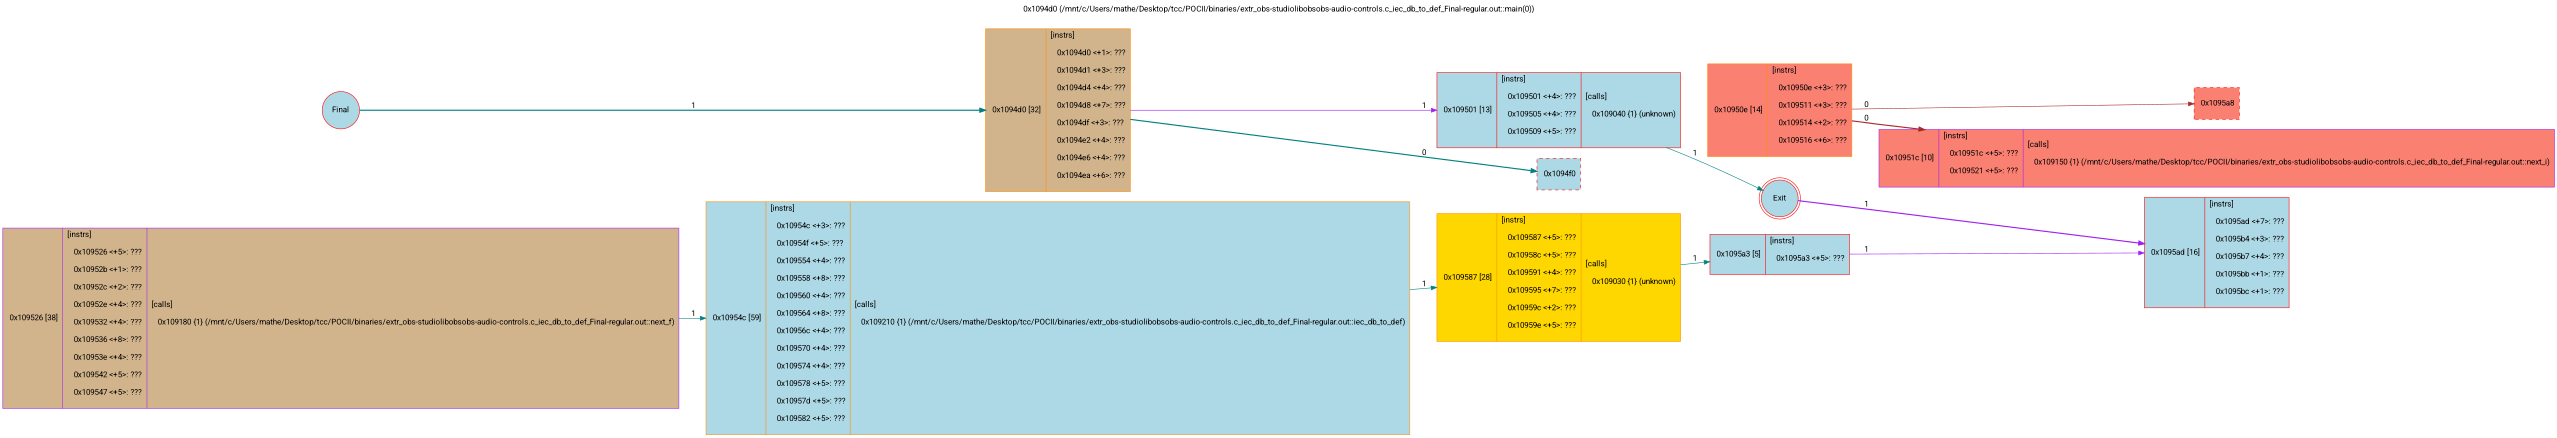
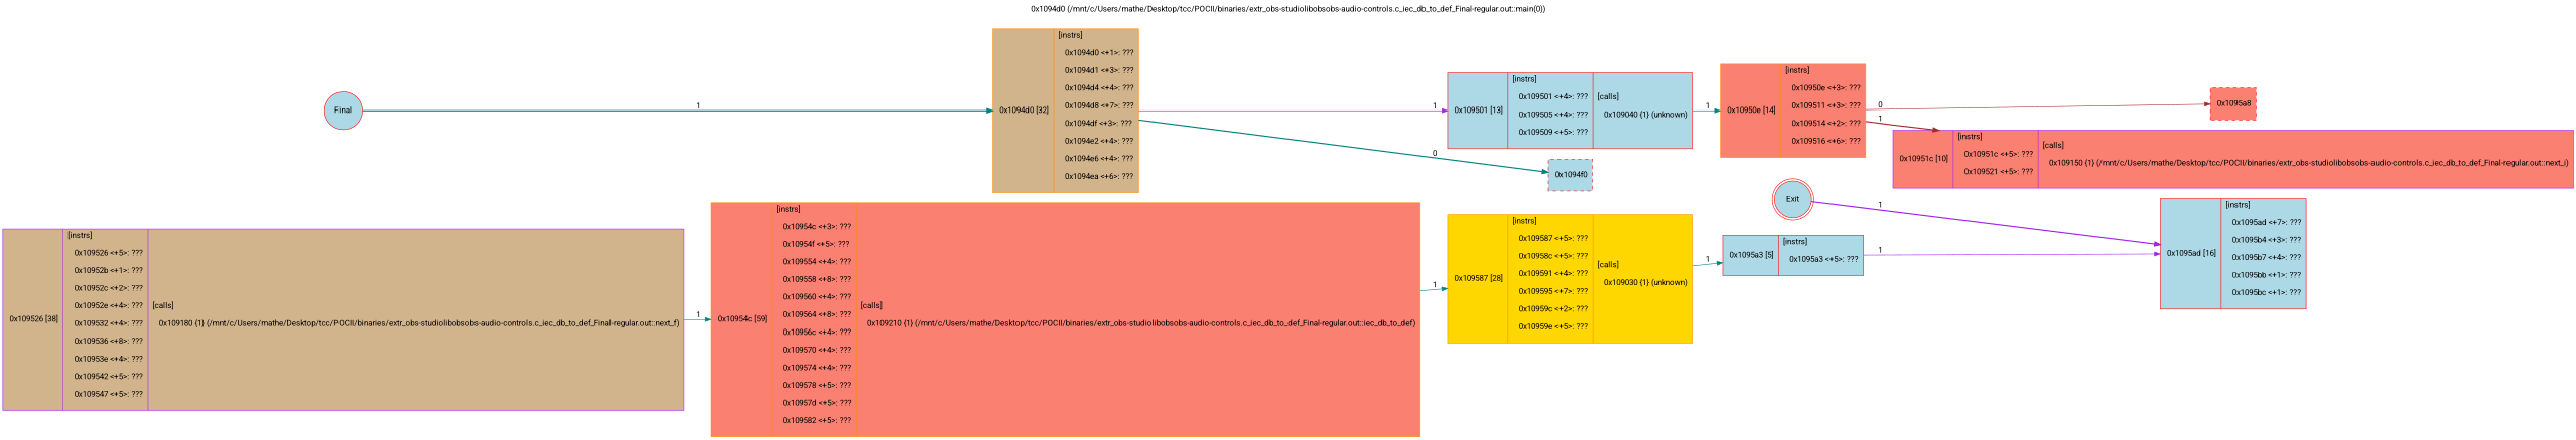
  digraph {
    fontname=Roboto
    label="0x1094d0 (/mnt/c/Users/mathe/Desktop/tcc/POCII/binaries/extr_obs-studiolibobsobs-audio-controls.c_iec_db_to_def_Final-regular.out::main(0))"
    labelloc=t
    rankdir=LR
    node [color=red fillcolor=lightblue fontname=Roboto shape=record style=filled]
    edge [color=teal fontname=Roboto style=solid]
    n1 [height=0.3 label=Final shape=circle width=0.3]
    n2 [color=darkorange fillcolor=tan label="{\n     0x1094d0 [32]\l\n     | [instrs]\l\n     &nbsp;&nbsp;0x1094d0 \<+1\>: ???\l\n     &nbsp;&nbsp;0x1094d1 \<+3\>: ???\l\n     &nbsp;&nbsp;0x1094d4 \<+4\>: ???\l\n     &nbsp;&nbsp;0x1094d8 \<+7\>: ???\l\n     &nbsp;&nbsp;0x1094df \<+3\>: ???\l\n     &nbsp;&nbsp;0x1094e2 \<+4\>: ???\l\n     &nbsp;&nbsp;0x1094e6 \<+4\>: ???\l\n     &nbsp;&nbsp;0x1094ea \<+6\>: ???\l\n  }"]
    n3 [label="{\n     0x109501 [13]\l\n     | [instrs]\l\n     &nbsp;&nbsp;0x109501 \<+4\>: ???\l\n     &nbsp;&nbsp;0x109505 \<+4\>: ???\l\n     &nbsp;&nbsp;0x109509 \<+5\>: ???\l\n     | [calls]\l\n     &nbsp;&nbsp;0x109040 \{1\} (unknown)\l\n  }"]
    n4 [label="{\n     0x1094f0\l\n  }" style="dashed,filled"]
    n5 [color=darkorange fillcolor=salmon label="{\n     0x10950e [14]\l\n     | [instrs]\l\n     &nbsp;&nbsp;0x10950e \<+3\>: ???\l\n     &nbsp;&nbsp;0x109511 \<+3\>: ???\l\n     &nbsp;&nbsp;0x109514 \<+2\>: ???\l\n     &nbsp;&nbsp;0x109516 \<+6\>: ???\l\n  }"]
    n6 [fillcolor=salmon label="{\n     0x1095a8\l\n  }" style="dashed,filled"]
    n7 [color=purple fillcolor=salmon label="{\n     0x10951c [10]\l\n     | [instrs]\l\n     &nbsp;&nbsp;0x10951c \<+5\>: ???\l\n     &nbsp;&nbsp;0x109521 \<+5\>: ???\l\n     | [calls]\l\n     &nbsp;&nbsp;0x109150 \{1\} (/mnt/c/Users/mathe/Desktop/tcc/POCII/binaries/extr_obs-studiolibobsobs-audio-controls.c_iec_db_to_def_Final-regular.out::next_i)\l\n  }"]
    n8 [color=purple fillcolor=tan label="{\n     0x109526 [38]\l\n     | [instrs]\l\n     &nbsp;&nbsp;0x109526 \<+5\>: ???\l\n     &nbsp;&nbsp;0x10952b \<+1\>: ???\l\n     &nbsp;&nbsp;0x10952c \<+2\>: ???\l\n     &nbsp;&nbsp;0x10952e \<+4\>: ???\l\n     &nbsp;&nbsp;0x109532 \<+4\>: ???\l\n     &nbsp;&nbsp;0x109536 \<+8\>: ???\l\n     &nbsp;&nbsp;0x10953e \<+4\>: ???\l\n     &nbsp;&nbsp;0x109542 \<+5\>: ???\l\n     &nbsp;&nbsp;0x109547 \<+5\>: ???\l\n     | [calls]\l\n     &nbsp;&nbsp;0x109180 \{1\} (/mnt/c/Users/mathe/Desktop/tcc/POCII/binaries/extr_obs-studiolibobsobs-audio-controls.c_iec_db_to_def_Final-regular.out::next_f)\l\n  }"]
-   n9 [color=darkorange label="{\n     0x10954c [59]\l\n     | [instrs]\l\n     &nbsp;&nbsp;0x10954c \<+3\>: ???\l\n     &nbsp;&nbsp;0x10954f \<+5\>: ???\l\n     &nbsp;&nbsp;0x109554 \<+4\>: ???\l\n     &nbsp;&nbsp;0x109558 \<+8\>: ???\l\n     &nbsp;&nbsp;0x109560 \<+4\>: ???\l\n     &nbsp;&nbsp;0x109564 \<+8\>: ???\l\n     &nbsp;&nbsp;0x10956c \<+4\>: ???\l\n     &nbsp;&nbsp;0x109570 \<+4\>: ???\l\n     &nbsp;&nbsp;0x109574 \<+4\>: ???\l\n     &nbsp;&nbsp;0x109578 \<+5\>: ???\l\n     &nbsp;&nbsp;0x10957d \<+5\>: ???\l\n     &nbsp;&nbsp;0x109582 \<+5\>: ???\l\n     | [calls]\l\n     &nbsp;&nbsp;0x109210 \{1\} (/mnt/c/Users/mathe/Desktop/tcc/POCII/binaries/extr_obs-studiolibobsobs-audio-controls.c_iec_db_to_def_Final-regular.out::iec_db_to_def)\l\n  }"]
+   n9 [color=darkorange fillcolor=salmon label="{\n     0x10954c [59]\l\n     | [instrs]\l\n     &nbsp;&nbsp;0x10954c \<+3\>: ???\l\n     &nbsp;&nbsp;0x10954f \<+5\>: ???\l\n     &nbsp;&nbsp;0x109554 \<+4\>: ???\l\n     &nbsp;&nbsp;0x109558 \<+8\>: ???\l\n     &nbsp;&nbsp;0x109560 \<+4\>: ???\l\n     &nbsp;&nbsp;0x109564 \<+8\>: ???\l\n     &nbsp;&nbsp;0x10956c \<+4\>: ???\l\n     &nbsp;&nbsp;0x109570 \<+4\>: ???\l\n     &nbsp;&nbsp;0x109574 \<+4\>: ???\l\n     &nbsp;&nbsp;0x109578 \<+5\>: ???\l\n     &nbsp;&nbsp;0x10957d \<+5\>: ???\l\n     &nbsp;&nbsp;0x109582 \<+5\>: ???\l\n     | [calls]\l\n     &nbsp;&nbsp;0x109210 \{1\} (/mnt/c/Users/mathe/Desktop/tcc/POCII/binaries/extr_obs-studiolibobsobs-audio-controls.c_iec_db_to_def_Final-regular.out::iec_db_to_def)\l\n  }"]
    Exit [height=0.3 peripheries=2 shape=circle width=0.3]
    n11 [label="{\n     0x1095ad [16]\l\n     | [instrs]\l\n     &nbsp;&nbsp;0x1095ad \<+7\>: ???\l\n     &nbsp;&nbsp;0x1095b4 \<+3\>: ???\l\n     &nbsp;&nbsp;0x1095b7 \<+4\>: ???\l\n     &nbsp;&nbsp;0x1095bb \<+1\>: ???\l\n     &nbsp;&nbsp;0x1095bc \<+1\>: ???\l\n  }"]
    n12 [color=darkorange fillcolor=gold label="{\n     0x109587 [28]\l\n     | [instrs]\l\n     &nbsp;&nbsp;0x109587 \<+5\>: ???\l\n     &nbsp;&nbsp;0x10958c \<+5\>: ???\l\n     &nbsp;&nbsp;0x109591 \<+4\>: ???\l\n     &nbsp;&nbsp;0x109595 \<+7\>: ???\l\n     &nbsp;&nbsp;0x10959c \<+2\>: ???\l\n     &nbsp;&nbsp;0x10959e \<+5\>: ???\l\n     | [calls]\l\n     &nbsp;&nbsp;0x109030 \{1\} (unknown)\l\n  }"]
    n13 [label="{\n     0x1095a3 [5]\l\n     | [instrs]\l\n     &nbsp;&nbsp;0x1095a3 \<+5\>: ???\l\n  }"]
    n1 -> n2 [label=" 1" style=bold]
    n2 -> n3 [color=purple label=" 1"]
    n2 -> n4 [label=" 0" style=bold]
-   n3 -> Exit [label=" 1"]
+   n3 -> n5 [label=" 1"]
    n5 -> n6 [color=brown label=" 0"]
-   n5 -> n7 [color=brown label=" 0" style=bold]
+   n5 -> n7 [color=brown label=" 1" style=bold]
    n8 -> n9 [label=" 1"]
    n9 -> n12 [label=" 1"]
    Exit -> n11 [color=purple label=" 1" style=bold]
    n12 -> n13 [label=" 1"]
    n13 -> n11 [color=purple label=" 1"]
  }
